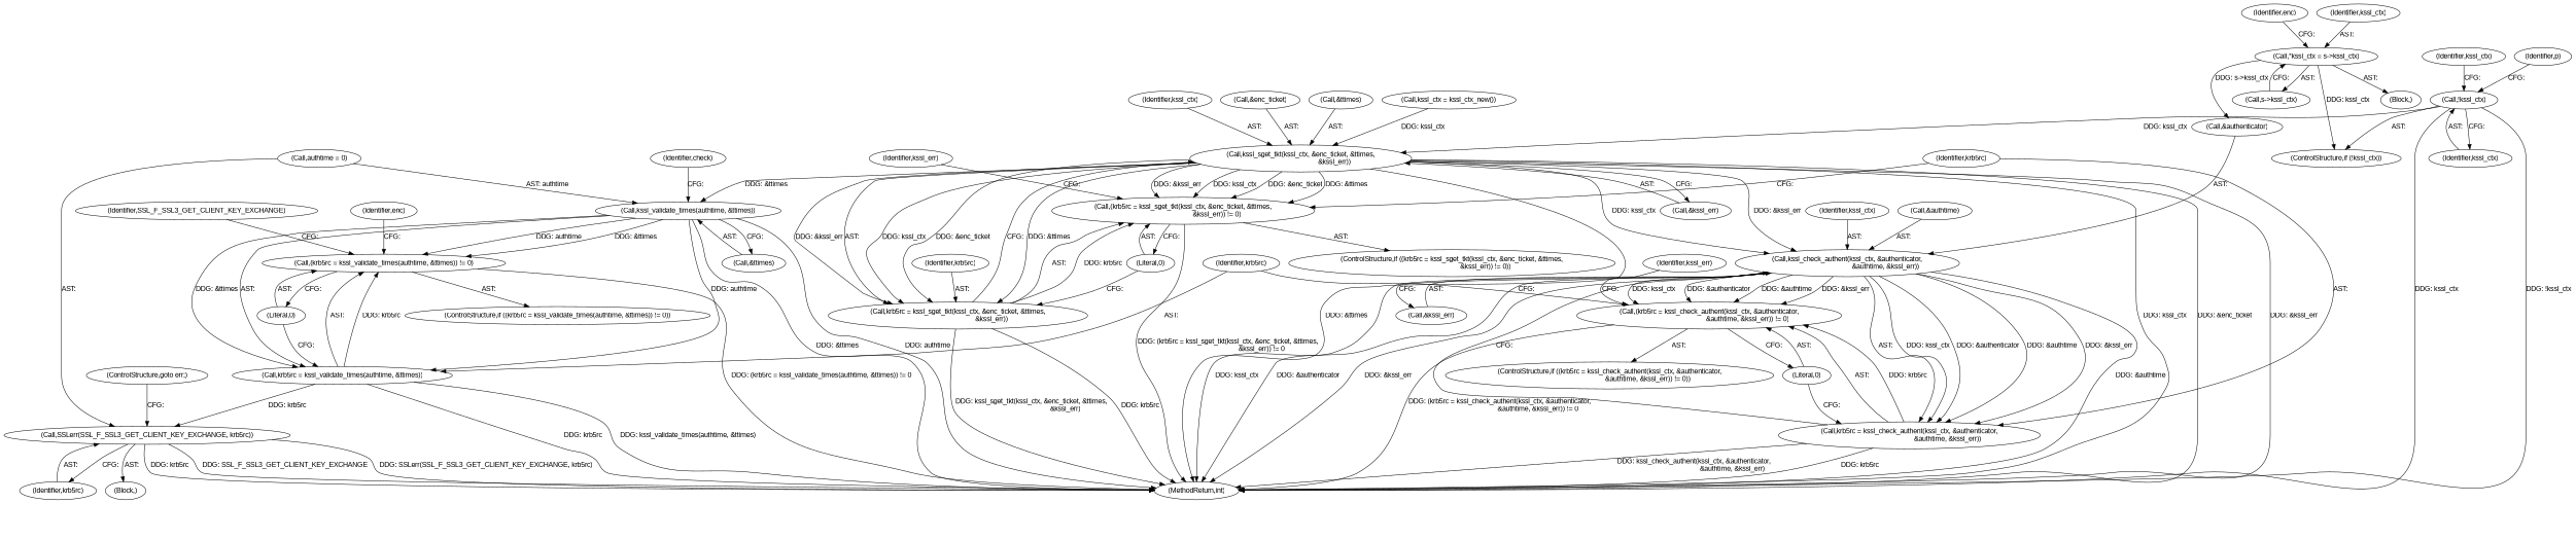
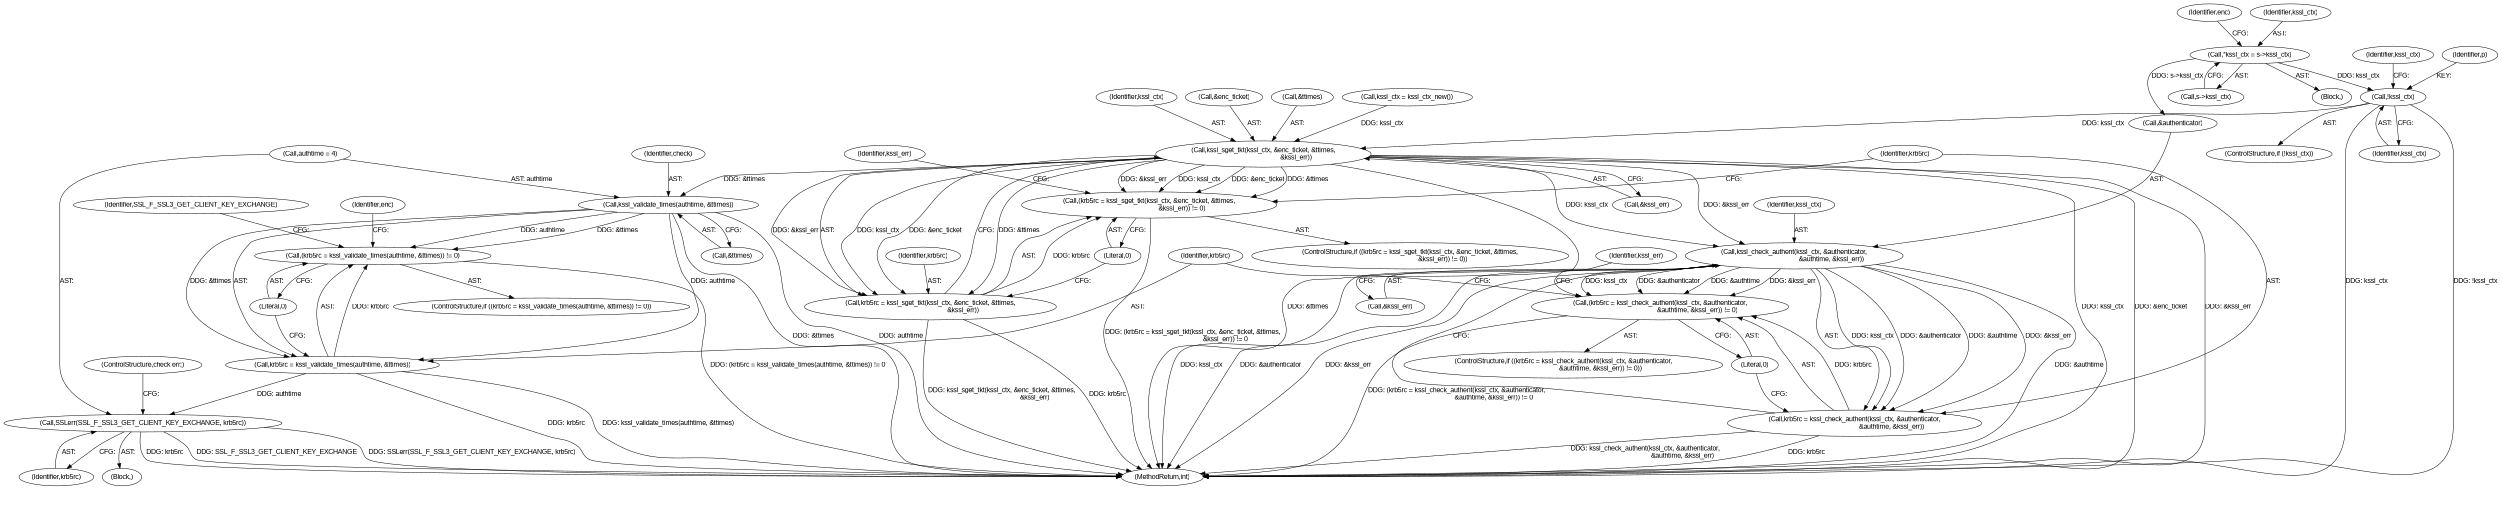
  digraph {
    fontname="Liberation Sans"
    node [fontname="Liberation Sans"]
    edge [fontname="Liberation Sans"]
    n1 [label="(Call,*kssl_ctx = s->kssl_ctx)"]
    n2 [label="(Call,!kssl_ctx)"]
    n3 [label="(Block,)"]
    n4 [label="(Call,s->kssl_ctx)"]
    n5 [label="(Call,&authenticator)"]
    n6 [label="(MethodReturn,int)"]
    n7 [label="(Call,kssl_sget_tkt(kssl_ctx, &enc_ticket, &ttimes,\n                                    &kssl_err))"]
    n8 [label="(ControlStructure,if (!kssl_ctx))"]
    n9 [label="(Identifier,kssl_ctx)"]
    n10 [label="(Call,(krb5rc = kssl_sget_tkt(kssl_ctx, &enc_ticket, &ttimes,\n                                    &kssl_err)) != 0)"]
    n11 [label="(Call,krb5rc = kssl_sget_tkt(kssl_ctx, &enc_ticket, &ttimes,\n                                    &kssl_err))"]
    n12 [label="(Call,kssl_check_authent(kssl_ctx, &authenticator,\n                                         &authtime, &kssl_err))"]
    n13 [label="(Call,kssl_validate_times(authtime, &ttimes))"]
    n14 [label="(Call,&kssl_err)"]
    n15 [label="(ControlStructure,if ((krb5rc = kssl_sget_tkt(kssl_ctx, &enc_ticket, &ttimes,\n                                    &kssl_err)) != 0))"]
    n16 [label="(Literal,0)"]
    n17 [label="(Call,(krb5rc = kssl_check_authent(kssl_ctx, &authenticator,\n                                         &authtime, &kssl_err)) != 0)"]
    n18 [label="(Call,krb5rc = kssl_check_authent(kssl_ctx, &authenticator,\n                                         &authtime, &kssl_err))"]
    n19 [label="(Call,&kssl_err)"]
    n20 [label="(Call,(krb5rc = kssl_validate_times(authtime, &ttimes)) != 0)"]
    n21 [label="(Call,krb5rc = kssl_validate_times(authtime, &ttimes))"]
    n22 [label="(Call,&ttimes)"]
    n23 [label="(Literal,0)"]
    n24 [label="(ControlStructure,if ((krb5rc = kssl_check_authent(kssl_ctx, &authenticator,\n                                         &authtime, &kssl_err)) != 0))"]
    n25 [label="(ControlStructure,if ((krb5rc = kssl_validate_times(authtime, &ttimes)) != 0))"]
    n26 [label="(Literal,0)"]
    n27 [label="(Call,SSLerr(SSL_F_SSL3_GET_CLIENT_KEY_EXCHANGE, krb5rc))"]
    n28 [label="(Block,)"]
    n29 [label="(Identifier,krb5rc)"]
    n30 [label="(Call,&ttimes)"]
    n31 [label="(Identifier,krb5rc)"]
    n32 [label="(Identifier,kssl_ctx)"]
    n33 [label="(Identifier,check)"]
    n34 [label="(Identifier,kssl_err)"]
-   n35 [label="(Call,authtime = 0)"]
+   n35 [label="(Call,authtime = 4)"]
    n36 [label="(Identifier,enc)"]
    n37 [label="(Identifier,kssl_ctx)"]
-   n38 [label="(Call,&authtime)"]
    n39 [label="(Identifier,krb5rc)"]
    n40 [label="(Identifier,SSL_F_SSL3_GET_CLIENT_KEY_EXCHANGE)"]
    n41 [label="(Identifier,kssl_ctx)"]
-   n42 [label="(ControlStructure,goto err;)"]
+   n42 [label="(ControlStructure,check err;)"]
    n43 [label="(Call,kssl_ctx = kssl_ctx_new())"]
    n44 [label="(Identifier,krb5rc)"]
    n45 [label="(Identifier,kssl_ctx)"]
    n46 [label="(Identifier,p)"]
    n47 [label="(Call,&enc_ticket)"]
    n48 [label="(Identifier,kssl_err)"]
    n49 [label="(Identifier,enc)"]
-   n1 -> n8 [label="DDG: kssl_ctx"]
+   n1 -> n2 [label="DDG: kssl_ctx"]
    n1 -> n3 [label="AST: "]
    n1 -> n4 [label="AST: "]
    n1 -> n5 [label="DDG: s->kssl_ctx"]
    n2 -> n6 [label="DDG: kssl_ctx"]
    n2 -> n6 [label="DDG: !kssl_ctx"]
    n2 -> n7 [label="DDG: kssl_ctx"]
    n2 -> n8 [label="AST: "]
    n2 -> n9 [label="CFG: "]
    n4 -> n1 [label="CFG: "]
    n5 -> n12 [label="AST: "]
    n7 -> n6 [label="DDG: &ttimes"]
    n7 -> n6 [label="DDG: kssl_ctx"]
    n7 -> n6 [label="DDG: &enc_ticket"]
    n7 -> n6 [label="DDG: &kssl_err"]
    n7 -> n10 [label="DDG: kssl_ctx"]
    n7 -> n10 [label="DDG: &enc_ticket"]
    n7 -> n10 [label="DDG: &ttimes"]
    n7 -> n10 [label="DDG: &kssl_err"]
    n7 -> n11 [label="AST: "]
    n7 -> n11 [label="DDG: kssl_ctx"]
    n7 -> n11 [label="DDG: &enc_ticket"]
    n7 -> n11 [label="DDG: &ttimes"]
    n7 -> n11 [label="DDG: &kssl_err"]
    n7 -> n12 [label="DDG: kssl_ctx"]
    n7 -> n12 [label="DDG: &kssl_err"]
    n7 -> n13 [label="DDG: &ttimes"]
    n7 -> n14 [label="CFG: "]
    n9 -> n2 [label="AST: "]
    n10 -> n6 [label="DDG: (krb5rc = kssl_sget_tkt(kssl_ctx, &enc_ticket, &ttimes,\n                                    &kssl_err)) != 0"]
    n10 -> n15 [label="AST: "]
    n10 -> n16 [label="CFG: "]
    n11 -> n6 [label="DDG: krb5rc"]
    n11 -> n6 [label="DDG: kssl_sget_tkt(kssl_ctx, &enc_ticket, &ttimes,\n                                    &kssl_err)"]
    n11 -> n7 [label="CFG: "]
    n11 -> n10 [label="AST: "]
    n11 -> n10 [label="DDG: krb5rc"]
    n12 -> n6 [label="DDG: kssl_ctx"]
    n12 -> n6 [label="DDG: &authenticator"]
    n12 -> n6 [label="DDG: &kssl_err"]
    n12 -> n6 [label="DDG: &authtime"]
    n12 -> n17 [label="DDG: kssl_ctx"]
    n12 -> n17 [label="DDG: &authenticator"]
    n12 -> n17 [label="DDG: &authtime"]
    n12 -> n17 [label="DDG: &kssl_err"]
    n12 -> n18 [label="AST: "]
    n12 -> n18 [label="DDG: kssl_ctx"]
    n12 -> n18 [label="DDG: &authenticator"]
    n12 -> n18 [label="DDG: &authtime"]
    n12 -> n18 [label="DDG: &kssl_err"]
    n12 -> n19 [label="CFG: "]
    n13 -> n6 [label="DDG: &ttimes"]
    n13 -> n6 [label="DDG: authtime"]
    n13 -> n20 [label="DDG: authtime"]
    n13 -> n20 [label="DDG: &ttimes"]
    n13 -> n21 [label="AST: "]
    n13 -> n21 [label="DDG: authtime"]
    n13 -> n21 [label="DDG: &ttimes"]
    n13 -> n22 [label="CFG: "]
    n14 -> n7 [label="AST: "]
    n16 -> n10 [label="AST: "]
    n16 -> n11 [label="CFG: "]
    n17 -> n6 [label="DDG: (krb5rc = kssl_check_authent(kssl_ctx, &authenticator,\n                                         &authtime, &kssl_err)) != 0"]
    n17 -> n23 [label="CFG: "]
    n17 -> n24 [label="AST: "]
    n18 -> n6 [label="DDG: kssl_check_authent(kssl_ctx, &authenticator,\n                                         &authtime, &kssl_err)"]
    n18 -> n6 [label="DDG: krb5rc"]
    n18 -> n12 [label="CFG: "]
    n18 -> n17 [label="AST: "]
    n18 -> n17 [label="DDG: krb5rc"]
    n19 -> n12 [label="AST: "]
    n20 -> n6 [label="DDG: (krb5rc = kssl_validate_times(authtime, &ttimes)) != 0"]
    n20 -> n25 [label="AST: "]
    n20 -> n26 [label="CFG: "]
    n21 -> n6 [label="DDG: krb5rc"]
    n21 -> n6 [label="DDG: kssl_validate_times(authtime, &ttimes)"]
    n21 -> n20 [label="AST: "]
    n21 -> n20 [label="DDG: krb5rc"]
-   n21 -> n27 [label="DDG: krb5rc"]
+   n21 -> n27 [label="DDG: authtime"]
    n22 -> n13 [label="AST: "]
    n23 -> n17 [label="AST: "]
    n23 -> n18 [label="CFG: "]
    n26 -> n20 [label="AST: "]
    n26 -> n21 [label="CFG: "]
    n27 -> n6 [label="DDG: SSL_F_SSL3_GET_CLIENT_KEY_EXCHANGE"]
    n27 -> n6 [label="DDG: SSLerr(SSL_F_SSL3_GET_CLIENT_KEY_EXCHANGE, krb5rc)"]
    n27 -> n6 [label="DDG: krb5rc"]
    n27 -> n28 [label="AST: "]
    n27 -> n29 [label="CFG: "]
    n29 -> n27 [label="AST: "]
    n30 -> n7 [label="AST: "]
    n31 -> n11 [label="AST: "]
    n32 -> n12 [label="AST: "]
-   n33 -> n13 [label="CFG: "]
+   n33 -> n13 [label="AST: "]
    n34 -> n17 [label="CFG: "]
    n35 -> n13 [label="AST: authtime"]
    n35 -> n27 [label="AST: "]
    n36 -> n1 [label="CFG: "]
    n37 -> n2 [label="CFG: "]
-   n38 -> n12 [label="AST: "]
    n39 -> n17 [label="CFG: "]
    n39 -> n21 [label="AST: "]
    n40 -> n20 [label="CFG: "]
    n41 -> n1 [label="AST: "]
    n42 -> n27 [label="CFG: "]
    n43 -> n7 [label="DDG: kssl_ctx"]
    n44 -> n10 [label="CFG: "]
    n44 -> n18 [label="AST: "]
    n45 -> n7 [label="AST: "]
-   n46 -> n2 [label="CFG: "]
+   n46 -> n2 [label="KEY: "]
    n47 -> n7 [label="AST: "]
    n48 -> n10 [label="CFG: "]
    n49 -> n20 [label="CFG: "]
  }
